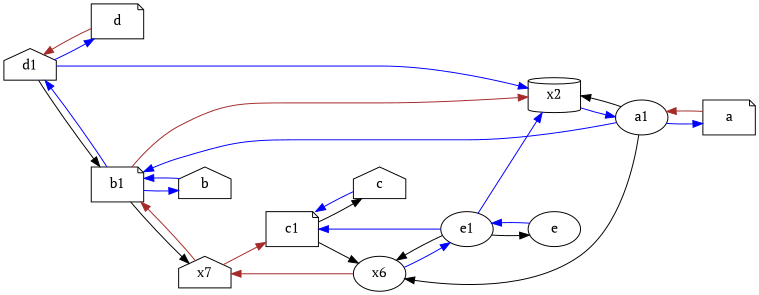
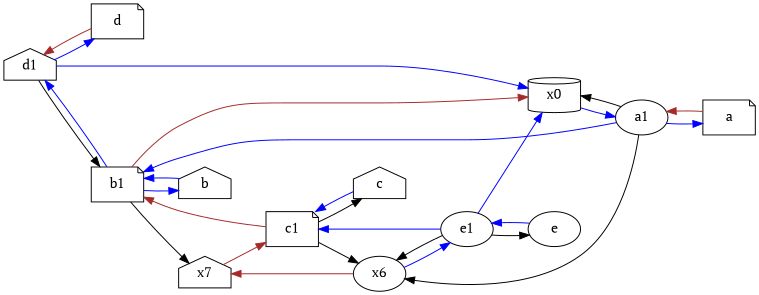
  digraph {
    fontname="PT Serif"
    rankdir=LR
    node [fontname="PT Serif" shape=house]
    edge [color=blue fontname="PT Serif"]
    d1
    d [shape=note]
    b1 [shape=note]
-   x0 [shape=cylinder label=x2]
+   x0 [shape=cylinder]
    e [shape=ellipse]
    e1 [shape=ellipse]
    n7 [label=x6 shape=ellipse]
    c1 [shape=note]
    b
    n10 [label=x7]
    a1 [shape=ellipse]
    a [shape=note]
    c
    d1 -> d
    d1 -> b1 [color=black]
    d1 -> x0
    d -> d1 [color=brown]
    b1 -> d1
    b1 -> x0 [color=brown]
    b1 -> b
    b1 -> n10 [color=black]
    x0 -> a1
    e -> e1
    e1 -> x0
    e1 -> e [color=black]
    e1 -> n7 [color=black]
    e1 -> c1
    n7 -> e1
    n7 -> n10 [color=brown]
    c1 -> n7 [color=black]
    c1 -> c [color=black]
    b -> b1
-   n10 -> b1 [color=brown]
+   c1 -> b1 [color=brown]
    n10 -> c1 [color=brown]
    a1 -> b1
    a1 -> x0 [color=black]
    a1 -> n7 [color=black]
    a1 -> a
    a -> a1 [color=brown]
    c -> c1
  }
